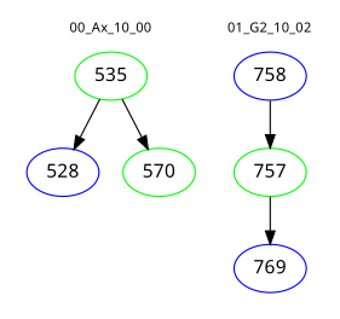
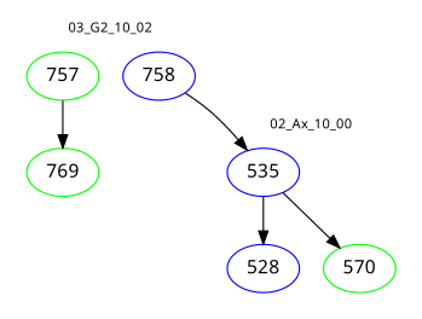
  digraph {
    fontname="Noto Sans"
    node [color=blue fontname="Noto Sans"]
    edge [color=black fontname="Noto Sans"]
-   n1 [color=green label=535]
+   n1 [label=535]
    n2 [label=528]
    n3 [color=green label=570]
    n4 [label=758]
    n5 [color=green label=757]
-   n6 [label=769]
+   n6 [color=green label=769]
    subgraph cluster_1 {
      color=white
      fontsize=10
-     label="00_Ax_10_00"
+     label="02_Ax_10_00"
      n1
      n2
      n3
    }
    subgraph cluster_2 {
      color=white
      fontsize=10
-     label="01_G2_10_02"
+     label="03_G2_10_02"
      n4
      n5
      n6
    }
    n1 -> n2
    n1 -> n3
-   n4 -> n5
+   n4 -> n1
    n5 -> n6
  }
